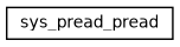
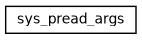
  digraph {
    rankdir=LR
-   n1 [color=black fillcolor=white fontname=Helvetica fontsize=10 height=0.2 label=sys_pread_pread shape=record style=filled width=0.4]
+   n1 [color=black fillcolor=white fontname=Helvetica fontsize=10 height=0.2 label=sys_pread_args shape=record style=filled width=0.4]
  }
